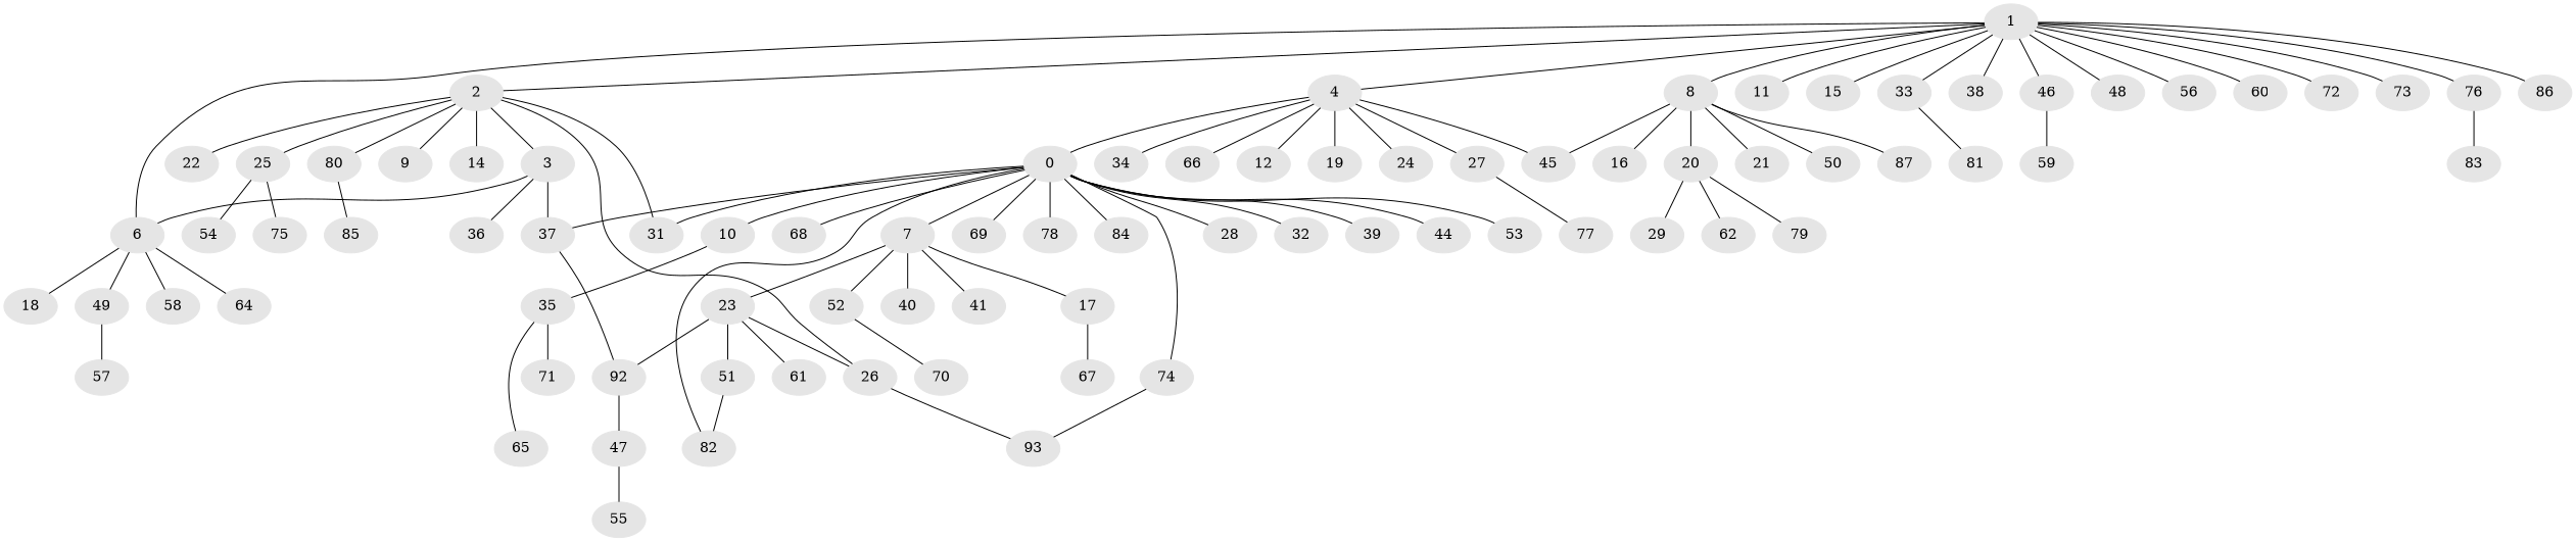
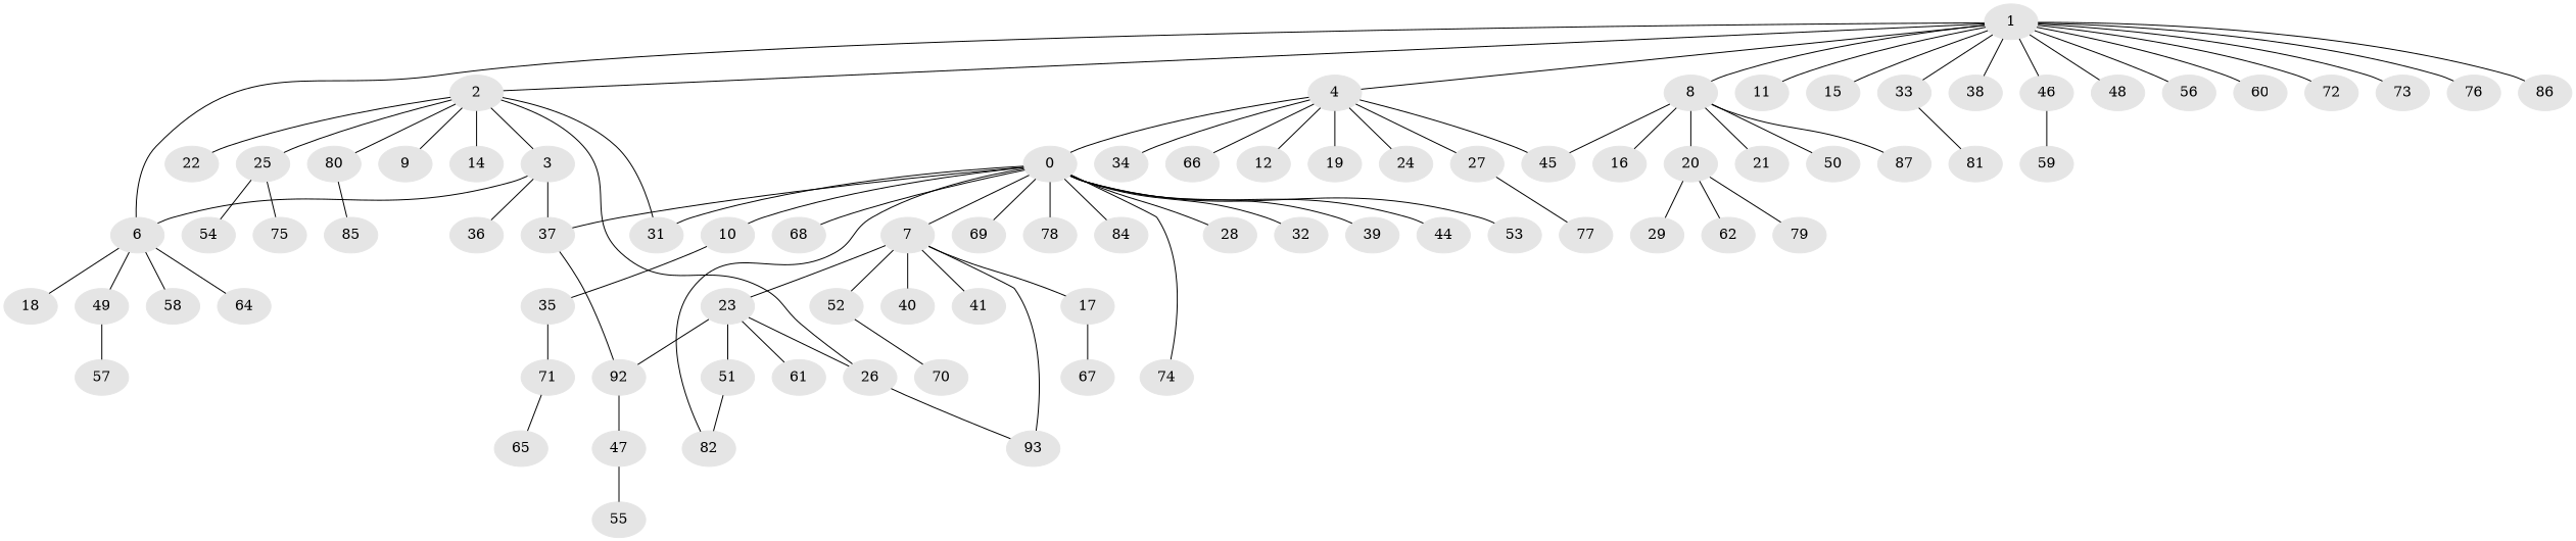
  graph {
    node [color=gray90 style=filled]
    1
    2
    4
    6
    8
    11
    15
    33
    38
    46
    48
    56
    60
    72
    73
    76
    86
    3
    9
    14
    22
    25
    26
    31
    80
    n26 [label=0]
    12
    19
    24
    27
    34
    45
    66
    18
    49
    58
    64
    16
    20
    21
    50
    87
    81
    59
-   83
    36
    37
    54
    75
    n50 [label=93]
    85
    n52 [label=92]
    7
    10
    28
    32
    39
    44
    53
    68
    69
    74
    78
    82
    84
    77
    17
    23
    40
    41
    52
    35
    57
    67
    51
    61
    70
    29
    62
    79
    65
    71
    47
    55
    1 -- 2
    1 -- 4
    1 -- 6
    1 -- 8
    1 -- 11
    1 -- 15
    1 -- 33
    1 -- 38
    1 -- 46
    1 -- 48
    1 -- 56
    1 -- 60
    1 -- 72
    1 -- 73
    1 -- 76
    1 -- 86
    2 -- 3
    2 -- 9
    2 -- 14
    2 -- 22
    2 -- 25
    2 -- 26
    2 -- 31
    2 -- 80
    4 -- n26
    4 -- 12
    4 -- 19
    4 -- 24
    4 -- 27
    4 -- 34
    4 -- 45
    4 -- 66
    6 -- 18
    6 -- 49
    6 -- 58
    6 -- 64
    8 -- 45
    8 -- 16
    8 -- 20
    8 -- 21
    8 -- 50
    8 -- 87
    33 -- 81
    46 -- 59
-   76 -- 83
    3 -- 6
    3 -- 36
    3 -- 37
    25 -- 54
    25 -- 75
    26 -- n50
    80 -- 85
    n26 -- 31
    n26 -- 37
    n26 -- 7
    n26 -- 10
    n26 -- 28
    n26 -- 32
    n26 -- 39
    n26 -- 44
    n26 -- 53
    n26 -- 68
    n26 -- 69
    n26 -- 74
    n26 -- 78
    n26 -- 82
    n26 -- 84
    27 -- 77
    49 -- 57
    20 -- 29
    20 -- 62
    20 -- 79
    37 -- n52
    n52 -- 47
-   74 -- n50
+   7 -- n50
    7 -- 17
    7 -- 23
    7 -- 40
    7 -- 41
    7 -- 52
    10 -- 35
    17 -- 67
    23 -- 26
    23 -- n52
    23 -- 51
    23 -- 61
    52 -- 70
-   35 -- 65
+   71 -- 65
    35 -- 71
    51 -- 82
    47 -- 55
  }
